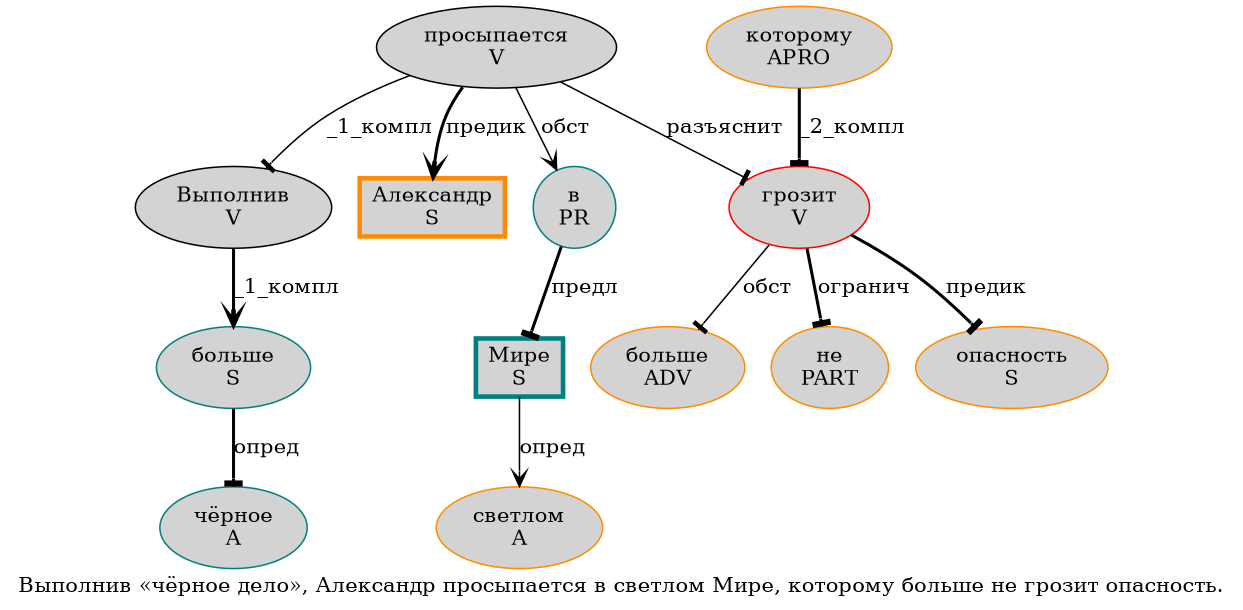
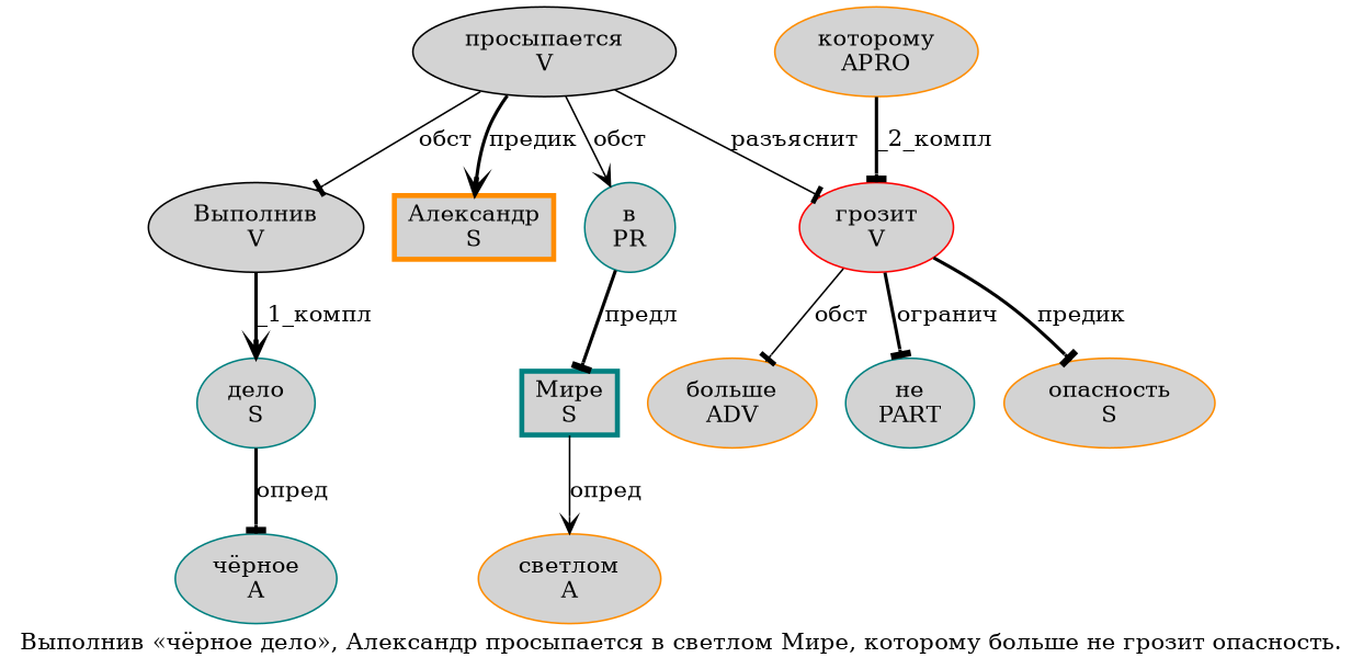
  digraph {
    label="Выполнив «чёрное дело», Александр просыпается в светлом Мире, которому больше не грозит опасность."
    node [color=teal fillcolor=lightgray penwidth=1 shape=ellipse style=filled]
    edge [arrowhead=tee style=bold]
    n1 [color=black label="Выполнив\nV"]
-   n2 [label="больше\nS"]
+   n2 [label="дело\nS"]
    n3 [label="чёрное\nA"]
    n4 [color=darkorange label="Александр\nS" penwidth=3 shape=box]
    n5 [color=black label="просыпается\nV"]
    n6 [label="в\nPR"]
    n7 [color=red label="грозит\nV"]
    n8 [label="Мире\nS" penwidth=3 shape=box]
    n9 [color=darkorange label="больше\nADV"]
-   n10 [color=darkorange label="не\nPART"]
+   n10 [label="не\nPART"]
    n11 [color=darkorange label="опасность\nS"]
    n12 [color=darkorange label="светлом\nA"]
    n13 [color=darkorange label="которому\nAPRO"]
    n1 -> n2 [arrowhead=vee label="_1_компл"]
    n2 -> n3 [label="опред"]
-   n5 -> n1 [label="_1_компл" style=solid]
+   n5 -> n1 [label="обст" style=solid]
    n5 -> n4 [arrowhead=vee label="предик"]
    n5 -> n6 [arrowhead=vee label="обст" style=solid]
    n5 -> n7 [label="разъяснит" style=solid]
    n6 -> n8 [label="предл"]
    n7 -> n9 [label="обст" style=solid]
    n7 -> n10 [label="огранич"]
    n7 -> n11 [label="предик"]
    n8 -> n12 [arrowhead=vee label="опред" style=solid]
    n13 -> n7 [label="_2_компл"]
  }
